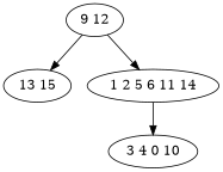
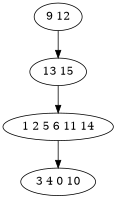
  digraph {
    n1 [label="9 12"]
    n2 [label="13 15"]
    n3 [label="1 2 5 6 11 14"]
    n4 [label="3 4 0 10"]
    n1 -> n2
-   n1 -> n3
+   n2 -> n3
    n3 -> n4
  }
